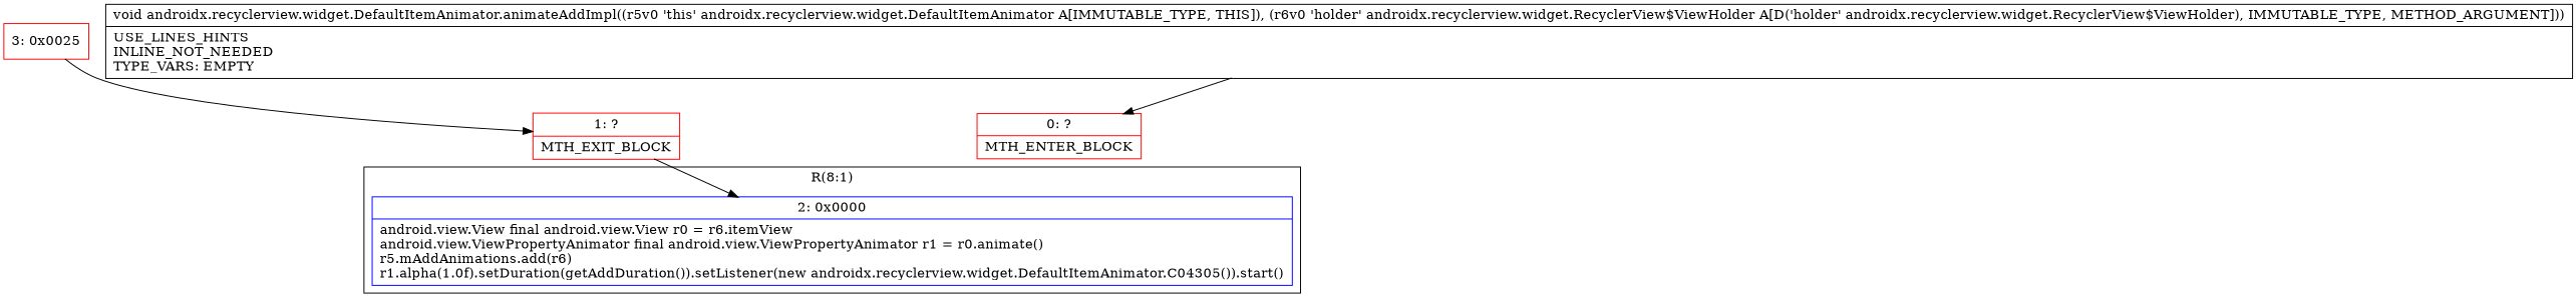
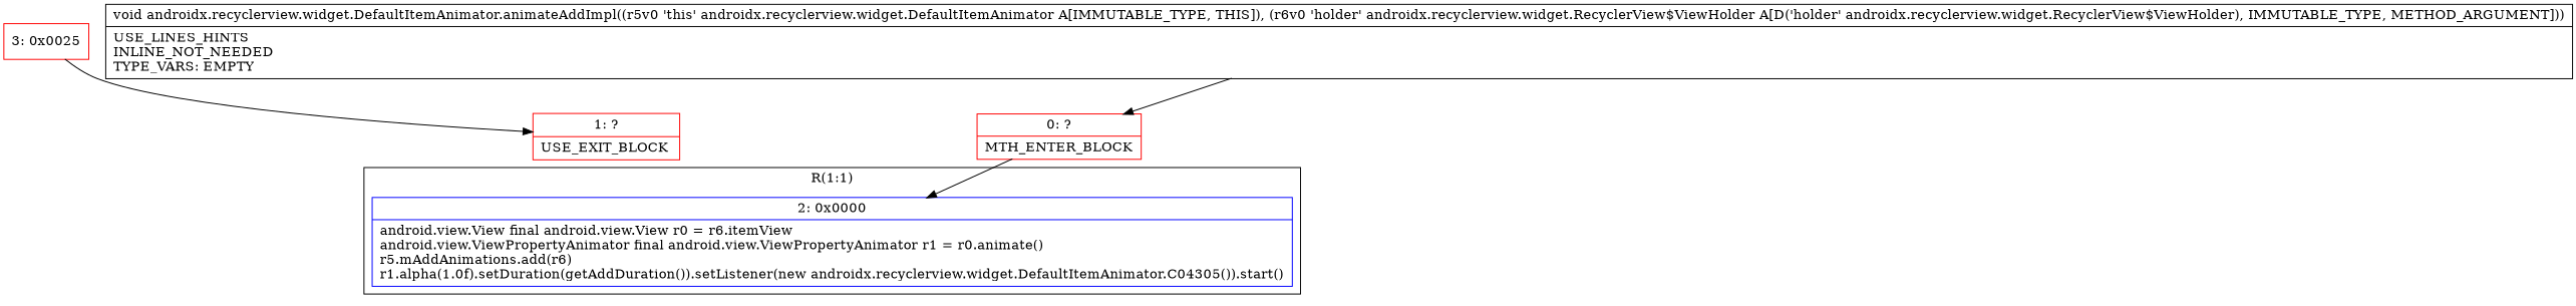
  digraph {
    node [color=red shape=record]
    n1 [color=blue label="{2\:\ 0x0000|android.view.View final android.view.View r0 = r6.itemView\landroid.view.ViewPropertyAnimator final android.view.ViewPropertyAnimator r1 = r0.animate()\lr5.mAddAnimations.add(r6)\lr1.alpha(1.0f).setDuration(getAddDuration()).setListener(new androidx.recyclerview.widget.DefaultItemAnimator.C04305()).start()\l}"]
    n2 [label="{3\:\ 0x0025}"]
-   n3 [label="{1\:\ ?|MTH_EXIT_BLOCK\l}"]
+   n3 [label="{1\:\ ?|USE_EXIT_BLOCK\l}"]
    n4 [label="{0\:\ ?|MTH_ENTER_BLOCK\l}"]
    n5 [label="{void androidx.recyclerview.widget.DefaultItemAnimator.animateAddImpl((r5v0 'this' androidx.recyclerview.widget.DefaultItemAnimator A[IMMUTABLE_TYPE, THIS]), (r6v0 'holder' androidx.recyclerview.widget.RecyclerView$ViewHolder A[D('holder' androidx.recyclerview.widget.RecyclerView$ViewHolder), IMMUTABLE_TYPE, METHOD_ARGUMENT]))  | USE_LINES_HINTS\lINLINE_NOT_NEEDED\lTYPE_VARS: EMPTY\l}" color=""]
    subgraph cluster_1 {
-     label="R(8:1)"
+     label="R(1:1)"
      n1
    }
    n2 -> n3
-   n3 -> n1
+   n4 -> n1
    n5 -> n4
  }
